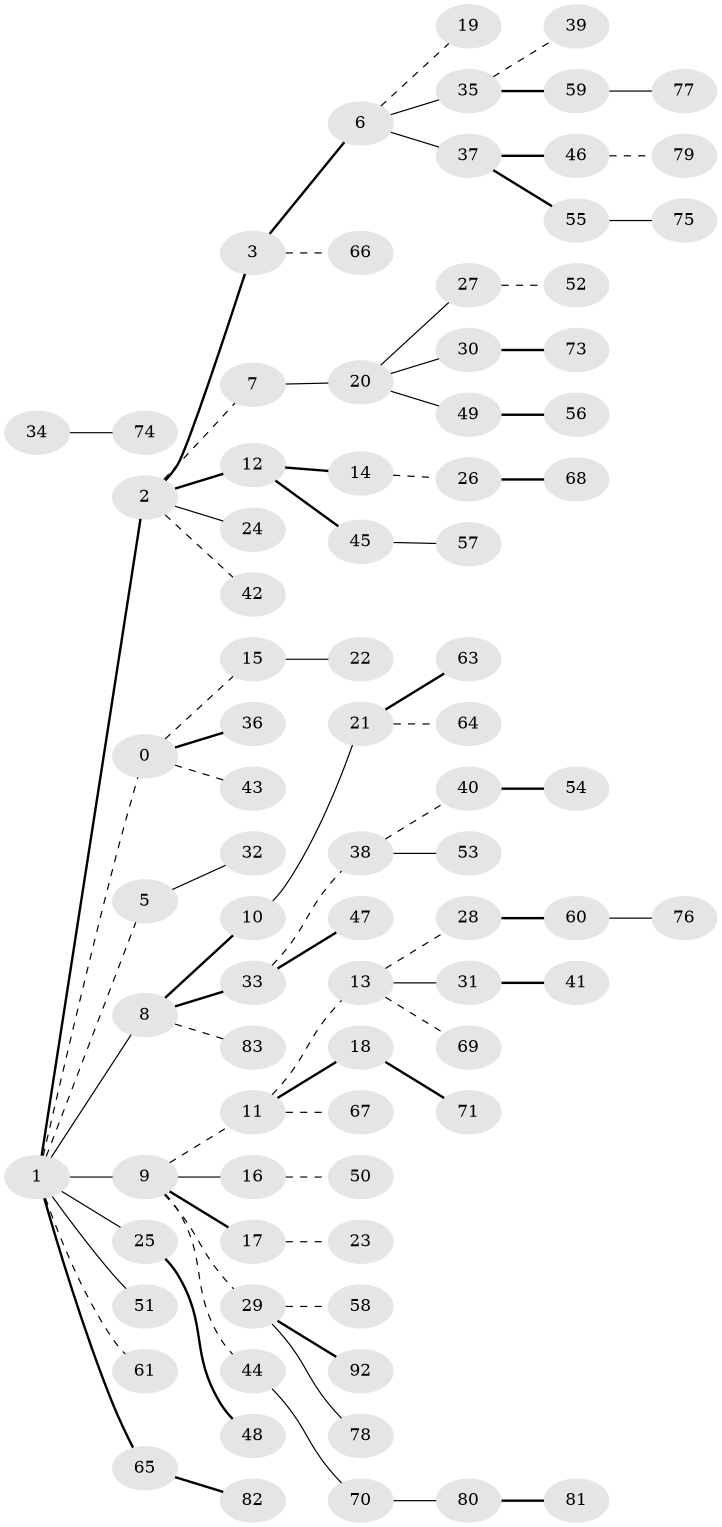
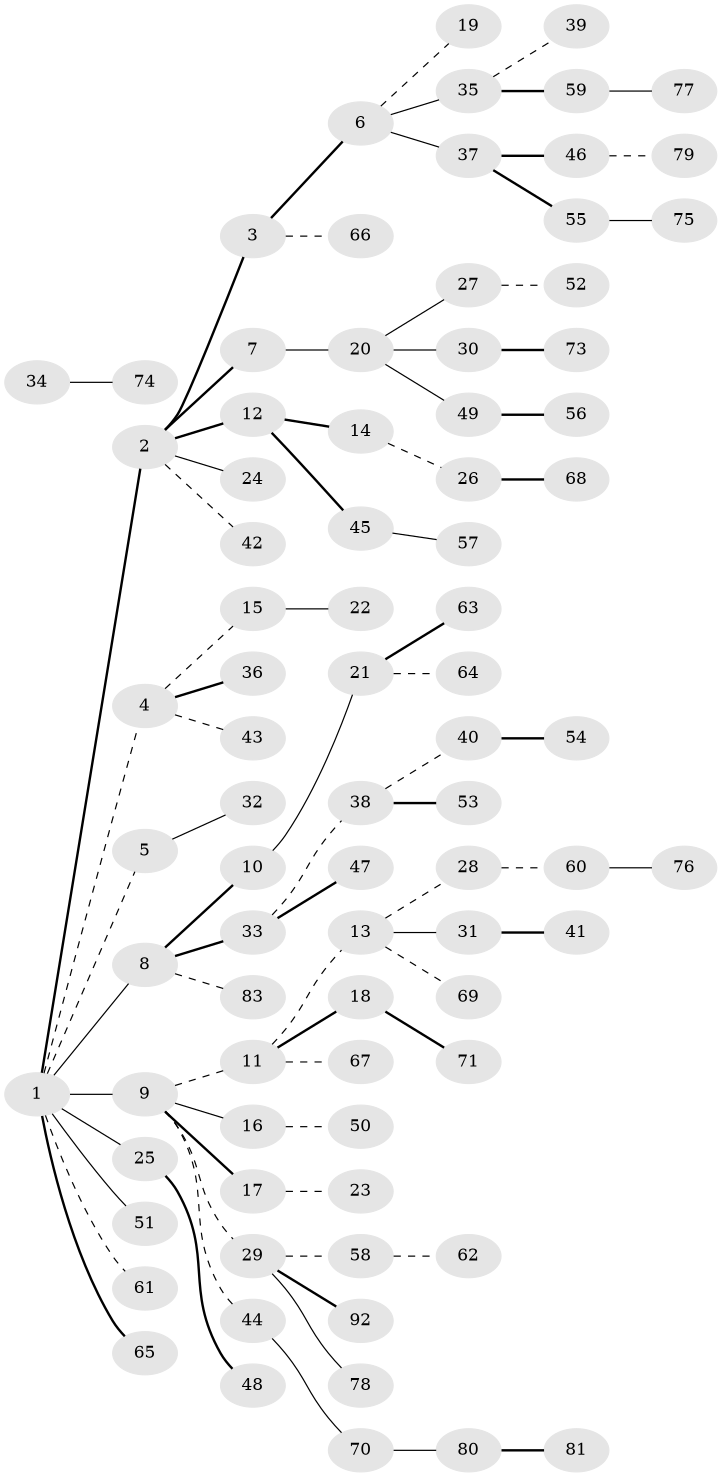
  graph {
    rankdir=LR
    node [color=gray90 style=filled]
    edge [style=bold]
    1
    2
-   4 [label=0]
+   4
    5
    8
    9
    25
    51
    61
    65
    3
    7
    12
    24
    42
    15
    36
    43
    32
    10
    33
    83
    11
    16
    17
    29
    44
    48
-   82
    6
    66
    20
    14
    45
    19
    35
    37
    22
    39
    59
    46
    55
    27
    30
    49
    21
    38
    47
    13
    18
    67
    50
    23
    58
    n55 [label=92]
    78
    70
    63
    64
    28
    31
    69
    71
    26
    57
    60
    41
    34
    74
    68
    52
    73
    56
    76
+   62
    40
    53
    77
    79
    75
    54
    80
    81
    1 -- 2
    1 -- 4 [style=dashed]
    1 -- 5 [style=dashed]
    1 -- 8 [style=solid]
    1 -- 9 [style=solid]
    1 -- 25 [style=solid]
    1 -- 51 [style=solid]
    1 -- 61 [style=dashed]
    1 -- 65
    2 -- 3
-   2 -- 7 [style=dashed]
+   2 -- 7
    2 -- 12
    2 -- 24 [style=solid]
    2 -- 42 [style=dashed]
    4 -- 15 [style=dashed]
    4 -- 36
    4 -- 43 [style=dashed]
    5 -- 32 [style=solid]
    8 -- 10
    8 -- 33
    8 -- 83 [style=dashed]
    9 -- 11 [style=dashed]
    9 -- 16 [style=solid]
    9 -- 17
    9 -- 29 [style=dashed]
    9 -- 44 [style=dashed]
    25 -- 48
-   65 -- 82
    3 -- 6
    3 -- 66 [style=dashed]
    7 -- 20 [style=solid]
    12 -- 14
    12 -- 45
    15 -- 22 [style=solid]
    10 -- 21 [style=solid]
    33 -- 38 [style=dashed]
    33 -- 47
    11 -- 13 [style=dashed]
    11 -- 18
    11 -- 67 [style=dashed]
    16 -- 50 [style=dashed]
    17 -- 23 [style=dashed]
    29 -- 58 [style=dashed]
    29 -- n55
    29 -- 78 [style=solid]
    44 -- 70 [style=solid]
    6 -- 19 [style=dashed]
    6 -- 35 [style=solid]
    6 -- 37 [style=solid]
    20 -- 27 [style=solid]
    20 -- 30 [style=solid]
    20 -- 49 [style=solid]
    14 -- 26 [style=dashed]
    45 -- 57 [style=solid]
    35 -- 39 [style=dashed]
    35 -- 59
    37 -- 46
    37 -- 55
    59 -- 77 [style=solid]
    46 -- 79 [style=dashed]
    55 -- 75 [style=solid]
    27 -- 52 [style=dashed]
    30 -- 73
    49 -- 56
    21 -- 63
    21 -- 64 [style=dashed]
    38 -- 40 [style=dashed]
-   38 -- 53 [style=solid]
+   38 -- 53
    13 -- 28 [style=dashed]
    13 -- 31 [style=solid]
    13 -- 69 [style=dashed]
    18 -- 71
+   58 -- 62 [style=dashed]
    70 -- 80 [style=solid]
-   28 -- 60
+   28 -- 60 [style=dashed]
    31 -- 41
    26 -- 68
    60 -- 76 [style=solid]
    34 -- 74 [style=solid]
    40 -- 54
    80 -- 81
  }
